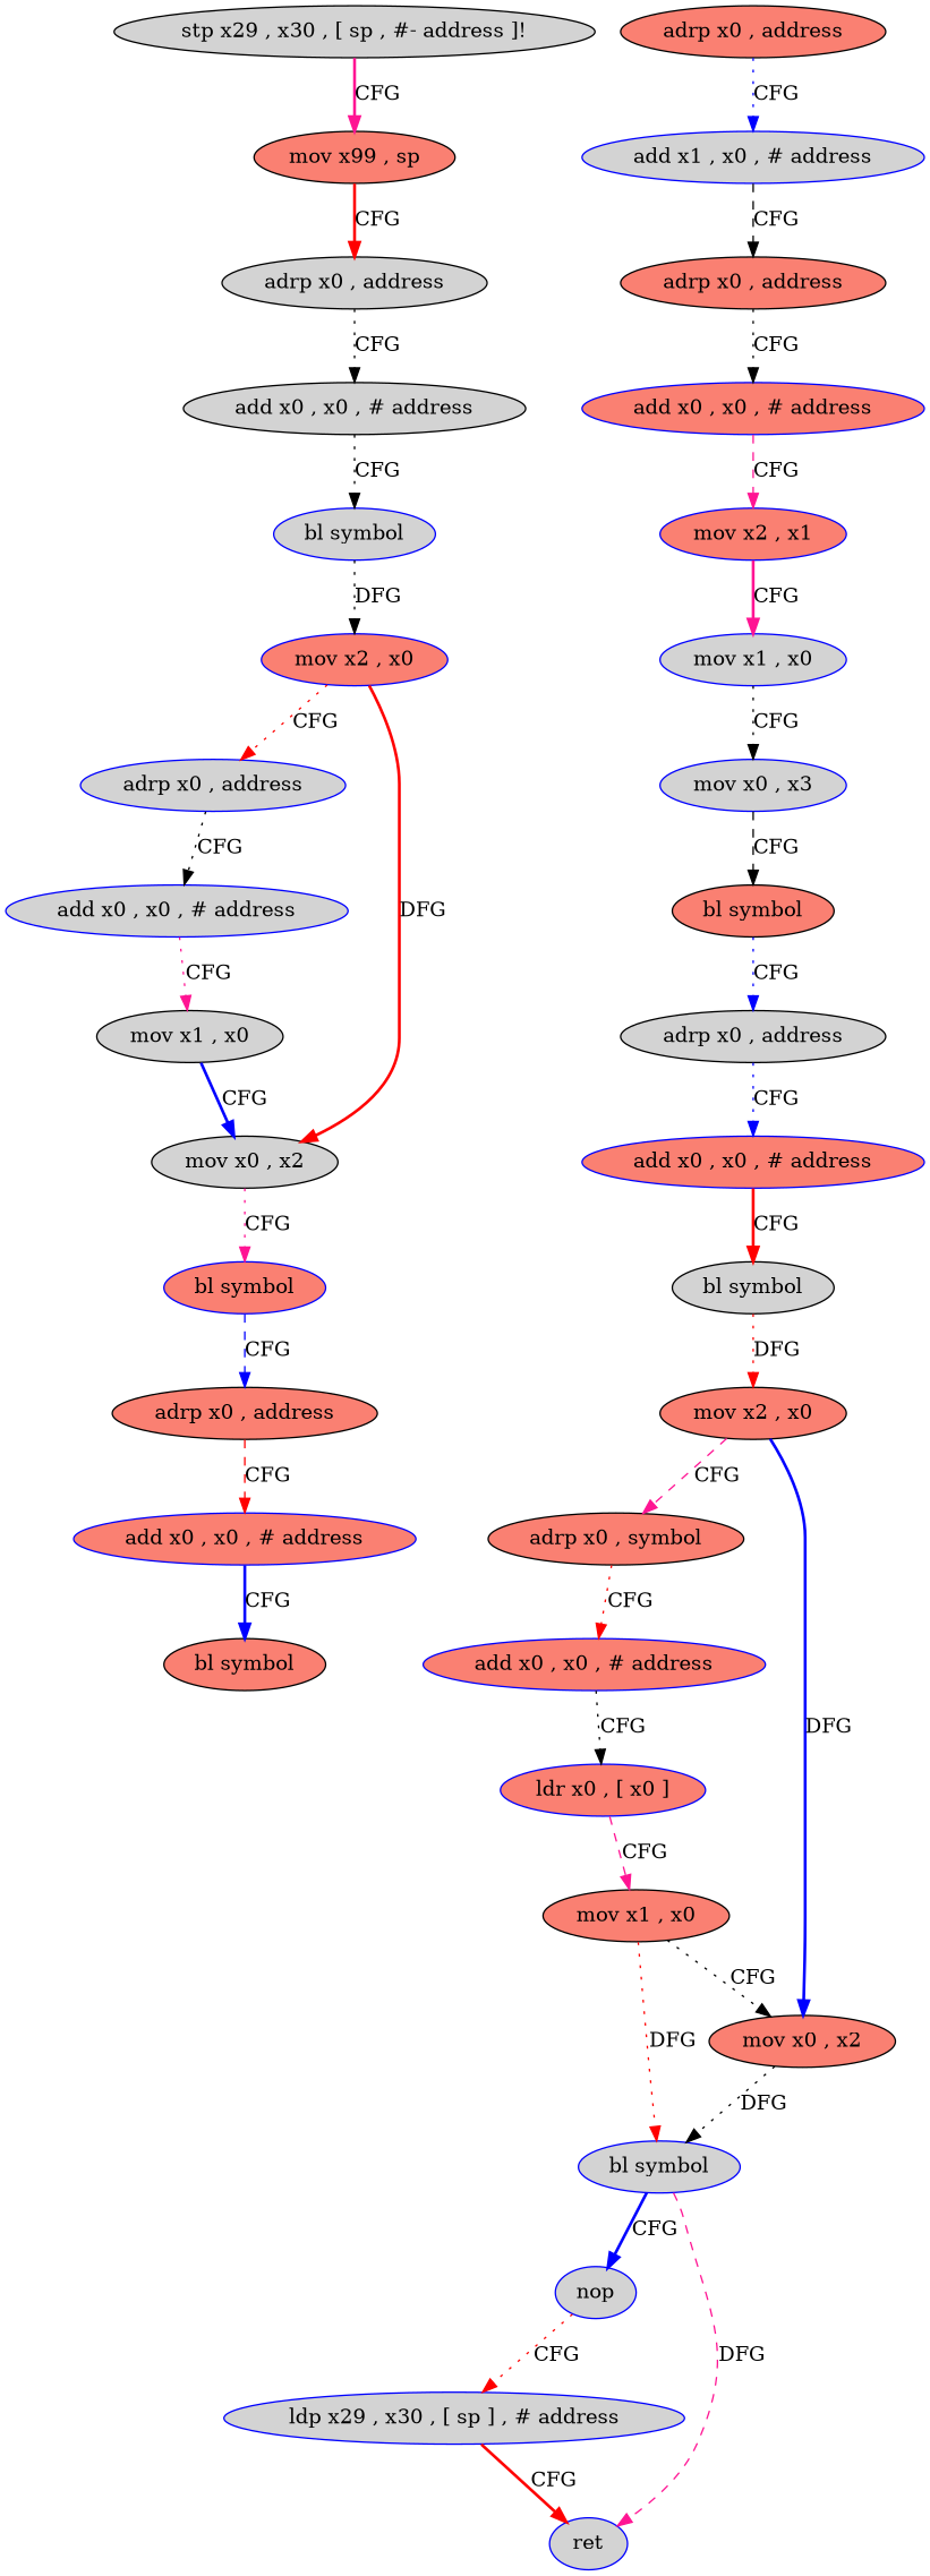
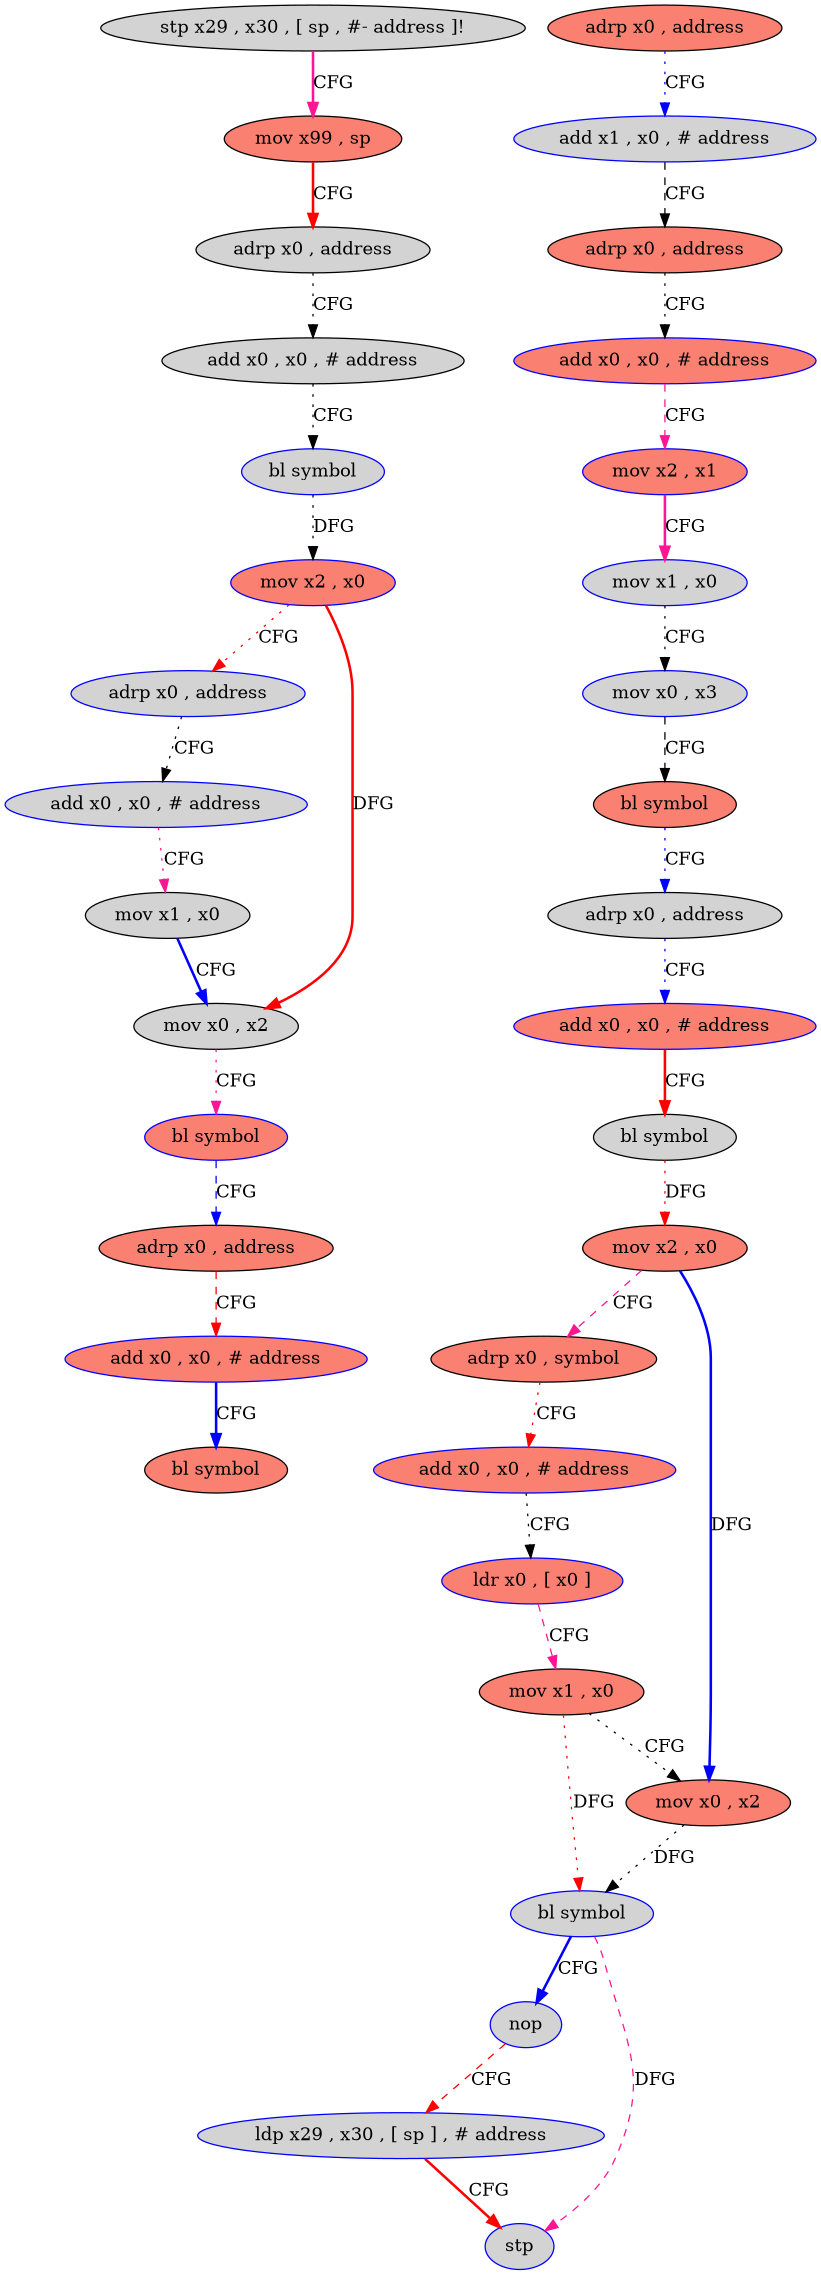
  digraph {
    node [color=blue fillcolor=salmon style=filled]
    edge [color=black style=dotted]
    n1 [color=black fillcolor=lightgrey label="stp x29 , x30 , [ sp , #- address ]!"]
    n2 [color=black label="mov x99 , sp"]
    n3 [color=black fillcolor=lightgrey label="adrp x0 , address"]
    n4 [color=black fillcolor=lightgrey label="add x0 , x0 , # address"]
    n5 [fillcolor=lightgrey label="bl symbol"]
    n6 [label="mov x2 , x0"]
    n7 [fillcolor=lightgrey label="adrp x0 , address"]
    n8 [color=black fillcolor=lightgrey label="mov x0 , x2"]
    n9 [fillcolor=lightgrey label="add x0 , x0 , # address"]
    n10 [label="bl symbol"]
    n11 [color=black fillcolor=lightgrey label="mov x1 , x0"]
    n12 [color=black label="adrp x0 , address"]
    n13 [label="add x0 , x0 , # address"]
    n14 [color=black label="bl symbol"]
    n15 [color=black label="adrp x0 , address"]
    n16 [fillcolor=lightgrey label="add x1 , x0 , # address"]
    n17 [fillcolor=lightgrey label="mov x0 , x3"]
    n18 [color=black label="bl symbol"]
    n19 [color=black label="adrp x0 , address"]
    n20 [label="add x0 , x0 , # address"]
    n21 [label="mov x2 , x1"]
    n22 [fillcolor=lightgrey label="mov x1 , x0"]
    n23 [color=black fillcolor=lightgrey label="adrp x0 , address"]
    n24 [label="add x0 , x0 , # address"]
    n25 [color=black fillcolor=lightgrey label="bl symbol"]
    n26 [color=black label="mov x2 , x0"]
    n27 [color=black label="adrp x0 , symbol"]
    n28 [color=black label="mov x0 , x2"]
    n29 [label="add x0 , x0 , # address"]
    n30 [fillcolor=lightgrey label="bl symbol"]
    n31 [label="ldr x0 , [ x0 ]"]
    n32 [color=black label="mov x1 , x0"]
    n33 [fillcolor=lightgrey label=nop]
-   n34 [fillcolor=lightgrey label=ret]
+   n34 [fillcolor=lightgrey label=stp]
    n35 [fillcolor=lightgrey label="ldp x29 , x30 , [ sp ] , # address"]
    n1 -> n2 [color=deeppink label=CFG style=bold]
    n2 -> n3 [color=red label=CFG style=bold]
    n3 -> n4 [label=CFG]
    n4 -> n5 [label=CFG]
    n5 -> n6 [label=DFG]
    n6 -> n7 [color=red label=CFG]
    n6 -> n8 [color=red label=DFG style=bold]
    n7 -> n9 [label=CFG]
    n8 -> n10 [color=deeppink label=CFG]
    n9 -> n11 [color=deeppink label=CFG]
    n10 -> n12 [color=blue label=CFG style=dashed]
    n11 -> n8 [color=blue label=CFG style=bold]
    n12 -> n13 [color=red label=CFG style=dashed]
    n13 -> n14 [color=blue label=CFG style=bold]
    n15 -> n16 [color=blue label=CFG]
    n16 -> n19 [label=CFG style=dashed]
    n17 -> n18 [label=CFG style=dashed]
    n18 -> n23 [color=blue label=CFG]
    n19 -> n20 [label=CFG]
    n20 -> n21 [color=deeppink label=CFG style=dashed]
    n21 -> n22 [color=deeppink label=CFG style=bold]
    n22 -> n17 [label=CFG]
    n23 -> n24 [color=blue label=CFG]
    n24 -> n25 [color=red label=CFG style=bold]
    n25 -> n26 [color=red label=DFG]
    n26 -> n27 [color=deeppink label=CFG style=dashed]
    n26 -> n28 [color=blue label=DFG style=bold]
    n27 -> n29 [color=red label=CFG]
    n28 -> n30 [label=DFG]
    n29 -> n31 [label=CFG]
    n30 -> n33 [color=blue label=CFG style=bold]
    n30 -> n34 [color=deeppink label=DFG style=dashed]
    n31 -> n32 [color=deeppink label=CFG style=dashed]
    n32 -> n28 [label=CFG]
    n32 -> n30 [color=red label=DFG]
-   n33 -> n35 [color=red label=CFG]
+   n33 -> n35 [color=red label=CFG style=dashed]
    n35 -> n34 [color=red label=CFG style=bold]
  }
